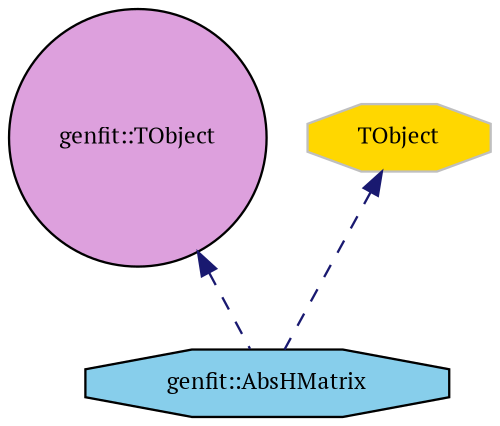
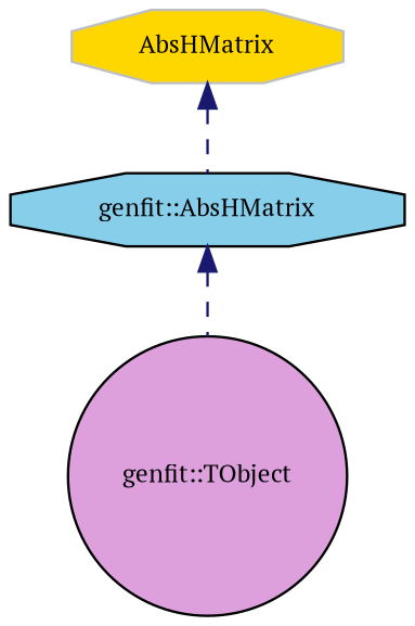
  digraph {
    fontname="PT Serif"
    node [color=black fontname="PT Serif" fontsize=10 shape=octagon style=filled]
    edge [color=midnightblue dir=back fontname="PT Serif" fontsize=10 labelfontname=Helvetica labelfontsize=10 style=dashed]
    n1 [fillcolor=plum fontcolor=black height=0.2 label="genfit::TObject" shape=circle width=0.4]
    n2 [fillcolor=skyblue height=0.2 label="genfit::AbsHMatrix" width=0.4]
-   n3 [color=grey75 fillcolor=gold height=0.2 label=TObject width=0.4]
-   n1 -> n2
+   n3 [color=grey75 fillcolor=gold height=0.2 label=AbsHMatrix width=0.4]
+   n2 -> n1
    n3 -> n2
  }
